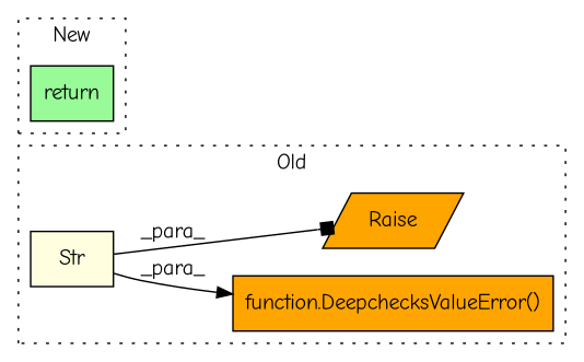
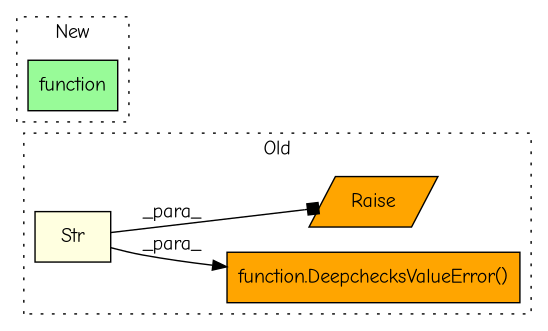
  digraph {
    fontname="Comic Neue"
    rankdir=LR
    node [fillcolor=orange fontname="Comic Neue" shape=box style=filled]
    edge [fontname="Comic Neue"]
    n1 [a=75 l="21,1" label="function.DeepchecksValueError()" s="3522,3668"]
    n2 [a=66 fillcolor=lightyellow l=125 label=Str s=3543]
    n3 [a=91 l=6 label=Raise s=3516 shape=parallelogram]
-   n4 [a=93 fillcolor=palegreen l=7 label=return s=3699]
+   n4 [a=93 fillcolor=palegreen l=7 label=function s=3699]
    subgraph cluster_1 {
      label=Old
      style=dotted
      n1
      n2
      n3
    }
    subgraph cluster_2 {
      label=New
      style=dotted
      n4
    }
    n2 -> n1 [arrowhead=normal label=_para_]
    n2 -> n3 [arrowhead=box label=_para_]
  }
